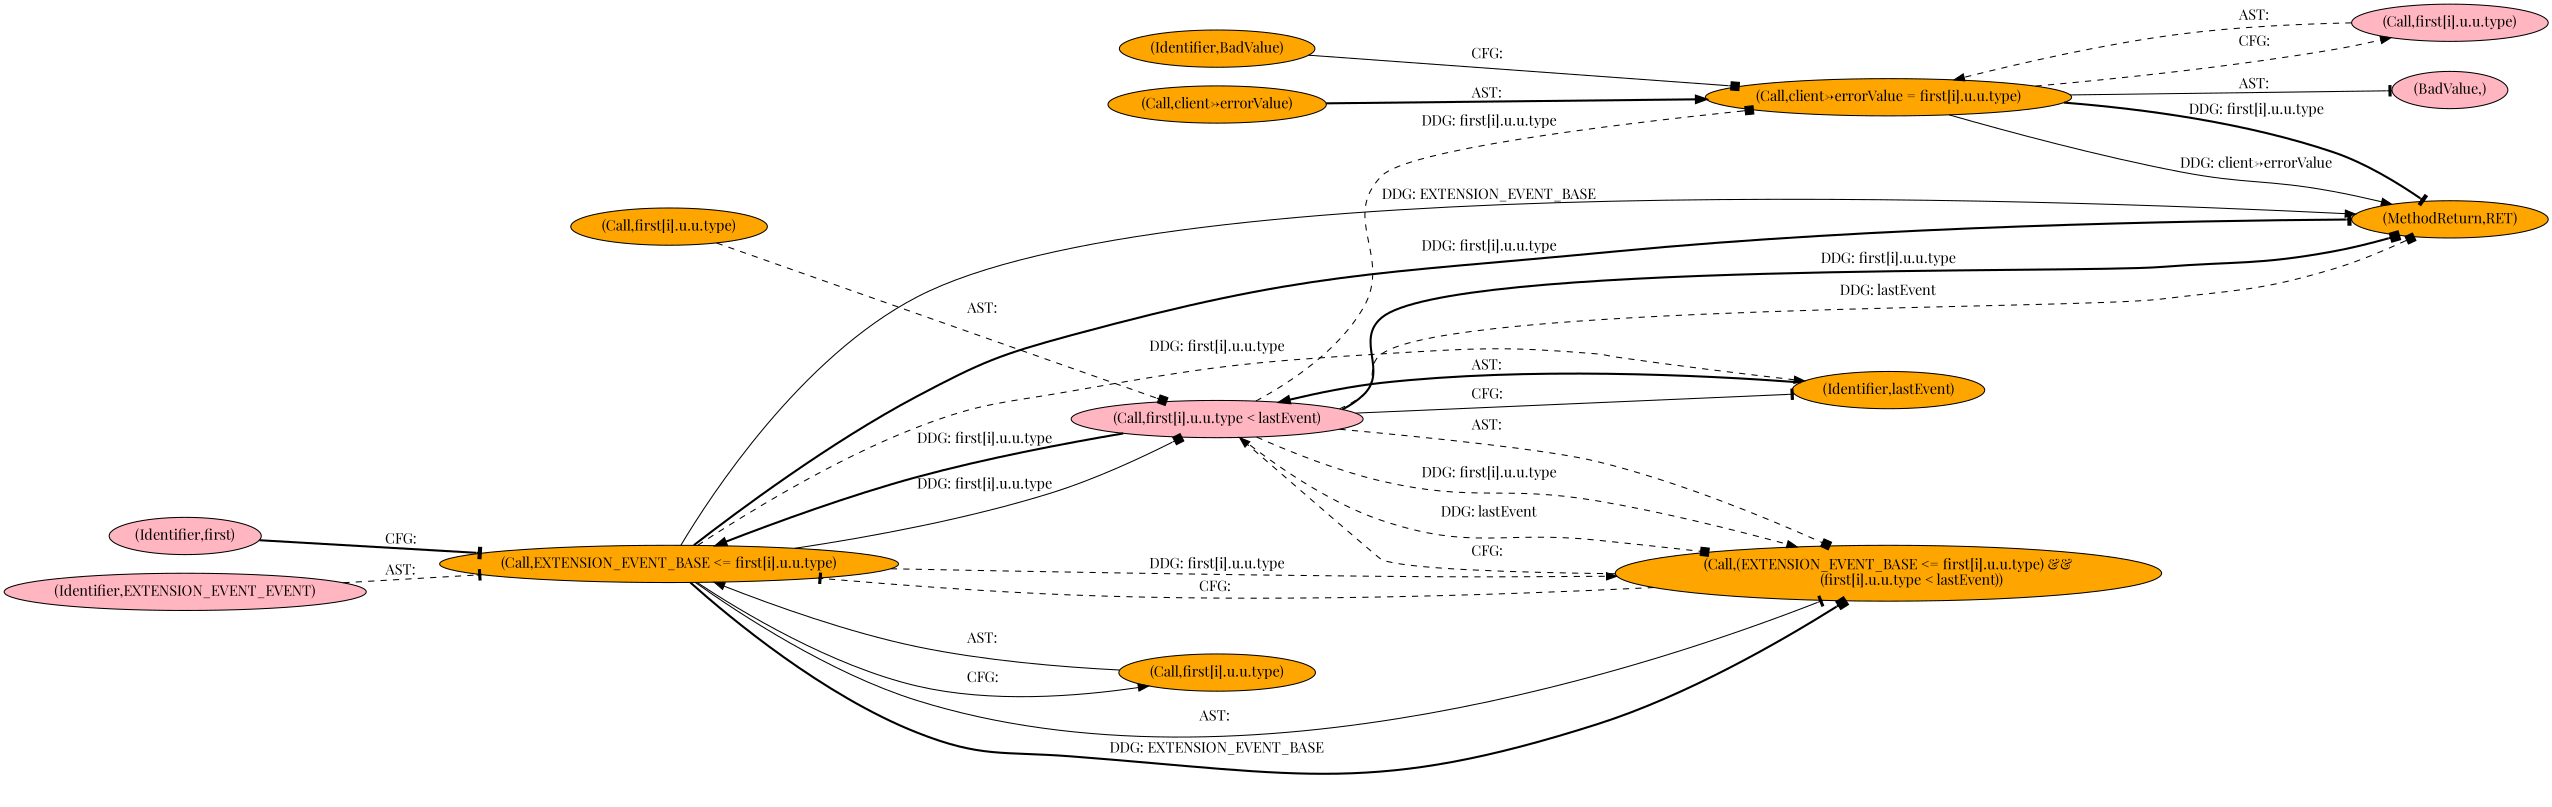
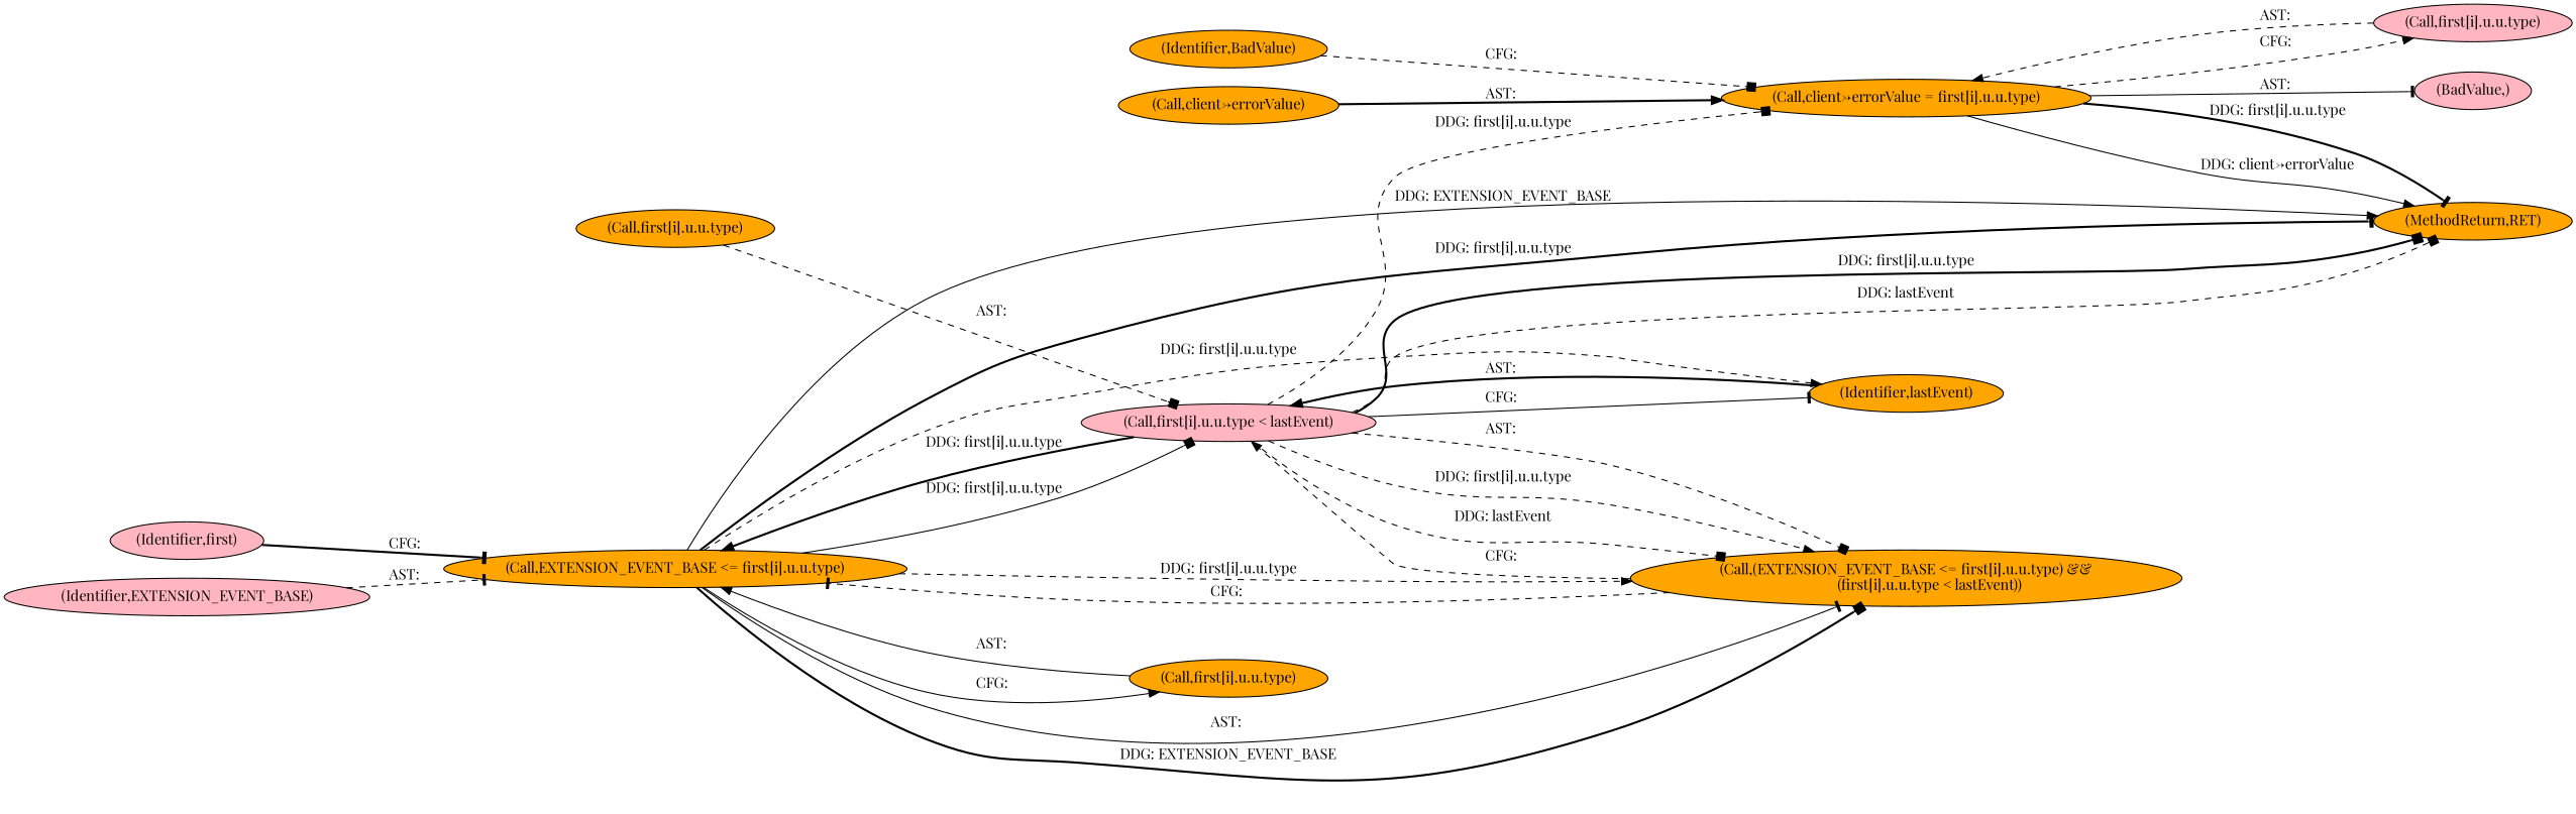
  digraph {
    fontname="Playfair Display"
    rankdir=LR
    node [fillcolor=orange fontname="Playfair Display" style=filled]
    edge [arrowhead=normal fontname="Playfair Display" style=dashed]
    n1 [label="(Call,client->errorValue = first[i].u.u.type)"]
    n2 [fillcolor=lightpink label="(Call,first[i].u.u.type)"]
    n3 [fillcolor=lightpink label="(BadValue,)"]
    n4 [label="(MethodReturn,RET)"]
    n5 [label="(Call,EXTENSION_EVENT_BASE <= first[i].u.u.type)"]
    n6 [fillcolor=lightpink label="(Call,first[i].u.u.type < lastEvent)"]
    n7 [label="(Call,first[i].u.u.type)"]
    n8 [label="(Call,(EXTENSION_EVENT_BASE <= first[i].u.u.type) &&\n            (first[i].u.u.type < lastEvent))"]
    n9 [label="(Identifier,lastEvent)"]
    n10 [label="(Call,first[i].u.u.type)"]
    n11 [fillcolor=lightpink label="(Identifier,first)"]
-   n12 [fillcolor=lightpink label="(Identifier,EXTENSION_EVENT_EVENT)"]
+   n12 [fillcolor=lightpink label="(Identifier,EXTENSION_EVENT_BASE)"]
    n13 [label="(Identifier,BadValue)"]
    n14 [label="(Call,client->errorValue)"]
    n1 -> n2 [label="CFG: "]
    n1 -> n3 [arrowhead=tee label="AST: " style=solid]
    n1 -> n4 [arrowhead=tee label="DDG: first[i].u.u.type" style=bold]
    n1 -> n4 [label="DDG: client->errorValue" style=solid]
    n2 -> n1 [label="AST: "]
    n5 -> n4 [arrowhead=tee label="DDG: first[i].u.u.type" style=bold]
    n5 -> n4 [label="DDG: EXTENSION_EVENT_BASE" style=solid]
    n5 -> n6 [arrowhead=box label="DDG: first[i].u.u.type" style=solid]
    n5 -> n7 [label="CFG: " style=solid]
    n5 -> n8 [arrowhead=tee label="AST: " style=solid]
    n5 -> n8 [arrowhead=box label="DDG: EXTENSION_EVENT_BASE" style=bold]
    n5 -> n8 [label="DDG: first[i].u.u.type"]
    n5 -> n9 [label="DDG: first[i].u.u.type"]
    n6 -> n1 [arrowhead=box label="DDG: first[i].u.u.type"]
    n6 -> n4 [arrowhead=box label="DDG: first[i].u.u.type" style=bold]
    n6 -> n4 [arrowhead=box label="DDG: lastEvent"]
    n6 -> n5 [label="DDG: first[i].u.u.type" style=bold]
    n6 -> n8 [arrowhead=box label="AST: "]
    n6 -> n8 [label="DDG: first[i].u.u.type"]
    n6 -> n8 [arrowhead=box label="DDG: lastEvent"]
    n6 -> n9 [arrowhead=tee label="CFG: " style=solid]
    n7 -> n5 [label="AST: " style=solid]
    n8 -> n5 [arrowhead=tee label="CFG: "]
    n8 -> n6 [label="CFG: "]
    n9 -> n6 [label="AST: " style=bold]
    n10 -> n6 [arrowhead=box label="AST: "]
    n11 -> n5 [arrowhead=tee label="CFG: " style=bold]
    n12 -> n5 [arrowhead=tee label="AST: "]
-   n13 -> n1 [arrowhead=box label="CFG: " style=solid]
+   n13 -> n1 [arrowhead=box label="CFG: "]
    n14 -> n1 [label="AST: " style=bold]
  }
